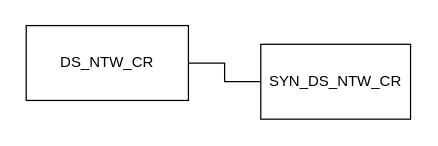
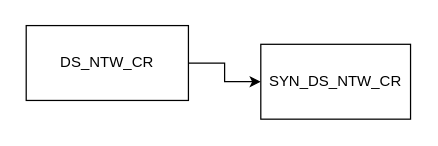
  <mxCell id="0" />
  <mxCell id="1" parent="0" />
- <mxCell id="2" style="edgeStyle=orthogonalEdgeStyle;rounded=0;orthogonalLoop=1;jettySize=auto;html=1;exitX=1;exitY=0.5;exitDx=0;exitDy=0;endArrow=none;" edge="1" parent="1" source="3" target="4"><mxGeometry relative="1" as="geometry" /></mxCell>
+ <mxCell id="2" style="edgeStyle=orthogonalEdgeStyle;rounded=0;orthogonalLoop=1;jettySize=auto;html=1;exitX=1;exitY=0.5;exitDx=0;exitDy=0;" edge="1" parent="1" source="3" target="4"><mxGeometry relative="1" as="geometry" /></mxCell>
  <mxCell id="3" value="DS_NTW_CR" style="rounded=0;whiteSpace=wrap;html=1;" vertex="1" parent="1"><mxGeometry x="20" y="20" width="130" height="60" as="geometry" /></mxCell>
  <mxCell id="4" value="&lt;span style=&quot;white-space: normal&quot;&gt;SYN_DS_NTW_CR&lt;/span&gt;" style="rounded=0;whiteSpace=wrap;html=1;" vertex="1" parent="1"><mxGeometry x="208" y="35" width="120" height="60" as="geometry" /></mxCell>
